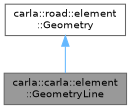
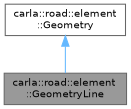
  digraph {
    node [color=gray40 fontname=Helvetica fontsize=10 shape=box style=filled]
-   n1 [fillcolor=grey60 fontcolor=black height=0.2 label="carla::carla::element\l::GeometryLine" width=0.4]
+   n1 [fillcolor=grey60 fontcolor=black height=0.2 label="carla::road::element\l::GeometryLine" width=0.4]
    n2 [fillcolor=white height=0.2 label="carla::road::element\l::Geometry" width=0.4]
    n2 -> n1 [color=steelblue1 dir=back fontname=Helvetica fontsize=10 labelfontname=Helvetica labelfontsize=10 style=solid]
  }
